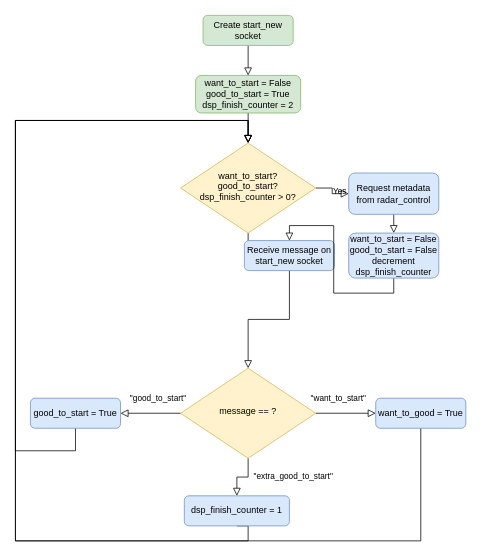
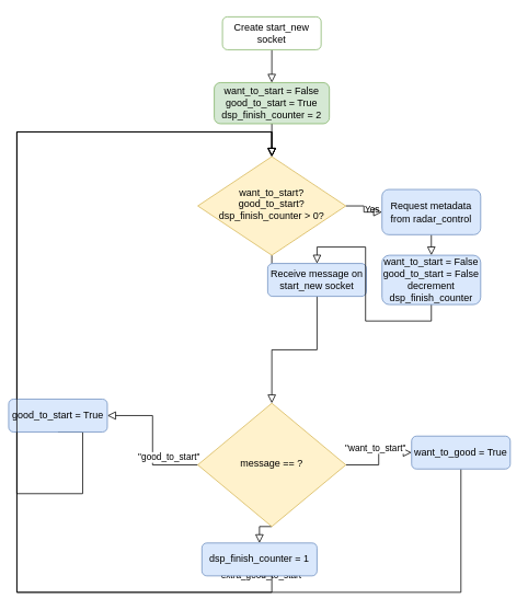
  <mxCell id="0" />
  <mxCell id="1" parent="0" />
  <mxCell id="2" value="" style="rounded=0;html=1;jettySize=auto;orthogonalLoop=1;fontSize=11;endArrow=block;endFill=0;endSize=8;strokeWidth=1;shadow=0;labelBackgroundColor=none;edgeStyle=orthogonalEdgeStyle;entryX=0.5;entryY=0;entryDx=0;entryDy=0;" parent="1" source="3" target="10" edge="1"><mxGeometry relative="1" as="geometry" /></mxCell>
- <mxCell id="3" value="Create start_new socket" style="rounded=1;whiteSpace=wrap;html=1;fontSize=12;glass=0;strokeWidth=1;shadow=0;fillColor=#d5e8d4;strokeColor=#82b366;" parent="1" vertex="1"><mxGeometry x="270" y="20" width="120" height="40" as="geometry" /></mxCell>
+ <mxCell id="3" value="Create start_new socket" style="rounded=1;whiteSpace=wrap;html=1;fontSize=12;glass=0;strokeWidth=1;shadow=0;fillColor=#ffffff;strokeColor=#82b366;" parent="1" vertex="1"><mxGeometry x="270" y="20" width="120" height="40" as="geometry" /></mxCell>
  <mxCell id="4" value="No" style="rounded=0;html=1;jettySize=auto;orthogonalLoop=1;fontSize=11;endArrow=block;endFill=0;endSize=8;strokeWidth=1;shadow=0;labelBackgroundColor=none;edgeStyle=orthogonalEdgeStyle;entryX=0.5;entryY=0;entryDx=0;entryDy=0;" parent="1" source="6" target="8" edge="1"><mxGeometry x="-0.6" y="20" relative="1" as="geometry"><mxPoint as="offset" /><mxPoint x="330" y="400" as="targetPoint" /></mxGeometry></mxCell>
  <mxCell id="5" value="Yes" style="edgeStyle=orthogonalEdgeStyle;rounded=0;html=1;jettySize=auto;orthogonalLoop=1;fontSize=11;endArrow=block;endFill=0;endSize=8;strokeWidth=1;shadow=0;labelBackgroundColor=none;entryX=0;entryY=0.5;entryDx=0;entryDy=0;" parent="1" source="6" target="12" edge="1"><mxGeometry y="10" relative="1" as="geometry"><mxPoint as="offset" /><mxPoint x="480" y="310" as="targetPoint" /></mxGeometry></mxCell>
  <mxCell id="6" value="&lt;div&gt;want_to_start?&lt;/div&gt;&lt;div&gt;good_to_start?&lt;/div&gt;&lt;div&gt;dsp_finish_counter &amp;gt; 0?&lt;br&gt;&lt;/div&gt;" style="rhombus;whiteSpace=wrap;html=1;shadow=0;fontFamily=Helvetica;fontSize=12;align=center;strokeWidth=1;spacing=6;spacingTop=-4;fillColor=#fff2cc;strokeColor=#d6b656;" parent="1" vertex="1"><mxGeometry x="240" y="190" width="180" height="120" as="geometry" /></mxCell>
  <mxCell id="7" style="edgeStyle=orthogonalEdgeStyle;rounded=0;orthogonalLoop=1;jettySize=auto;html=1;exitX=0.5;exitY=1;exitDx=0;exitDy=0;entryX=0.5;entryY=0;entryDx=0;entryDy=0;endArrow=block;endFill=0;endSize=8;" parent="1" source="8" target="18" edge="1"><mxGeometry relative="1" as="geometry" /></mxCell>
  <mxCell id="8" value="Receive message on start_new socket" style="rounded=1;whiteSpace=wrap;html=1;fontSize=12;glass=0;strokeWidth=1;shadow=0;fillColor=#dae8fc;strokeColor=#6c8ebf;" parent="1" vertex="1"><mxGeometry x="325" y="320" width="120" height="40" as="geometry" /></mxCell>
  <mxCell id="9" style="edgeStyle=orthogonalEdgeStyle;rounded=0;orthogonalLoop=1;jettySize=auto;html=1;exitX=0.5;exitY=1;exitDx=0;exitDy=0;entryX=0.5;entryY=0;entryDx=0;entryDy=0;endArrow=block;endFill=0;endSize=8;" parent="1" source="10" target="6" edge="1"><mxGeometry relative="1" as="geometry" /></mxCell>
  <mxCell id="10" value="&lt;div&gt;want_to_start = False&lt;/div&gt;&lt;div&gt;good_to_start = True&lt;/div&gt;&lt;div&gt;dsp_finish_counter = 2&lt;br&gt;&lt;/div&gt;" style="rounded=1;whiteSpace=wrap;html=1;fontSize=12;glass=0;strokeWidth=1;shadow=0;fillColor=#d5e8d4;strokeColor=#82b366;" parent="1" vertex="1"><mxGeometry x="260" y="100" width="140" height="50" as="geometry" /></mxCell>
  <mxCell id="11" style="edgeStyle=orthogonalEdgeStyle;rounded=0;orthogonalLoop=1;jettySize=auto;html=1;exitX=0.5;exitY=1;exitDx=0;exitDy=0;entryX=0.5;entryY=0;entryDx=0;entryDy=0;endArrow=block;endFill=0;endSize=8;" parent="1" source="12" target="14" edge="1"><mxGeometry relative="1" as="geometry" /></mxCell>
  <mxCell id="12" value="Request metadata from radar_control" style="rounded=1;whiteSpace=wrap;html=1;fontSize=12;glass=0;strokeWidth=1;shadow=0;fillColor=#dae8fc;strokeColor=#6c8ebf;" parent="1" vertex="1"><mxGeometry x="464" y="230" width="120" height="55" as="geometry" /></mxCell>
  <mxCell id="13" style="edgeStyle=orthogonalEdgeStyle;rounded=0;orthogonalLoop=1;jettySize=auto;html=1;exitX=0.5;exitY=1;exitDx=0;exitDy=0;entryX=0.5;entryY=0;entryDx=0;entryDy=0;endArrow=block;endFill=0;endSize=8;" parent="1" source="14" target="8" edge="1"><mxGeometry relative="1" as="geometry"><mxPoint x="330" y="400" as="targetPoint" /></mxGeometry></mxCell>
  <mxCell id="14" value="&lt;div&gt;want_to_start = False&lt;/div&gt;&lt;div&gt;good_to_start = False&lt;br&gt;&lt;/div&gt;&lt;div&gt;decrement dsp_finish_counter&lt;/div&gt;" style="rounded=1;whiteSpace=wrap;html=1;fontSize=12;glass=0;strokeWidth=1;shadow=0;fillColor=#dae8fc;strokeColor=#6c8ebf;" parent="1" vertex="1"><mxGeometry x="464" y="310" width="120" height="60" as="geometry" /></mxCell>
  <mxCell id="15" value="&quot;want_to_start&quot;" style="edgeStyle=orthogonalEdgeStyle;rounded=0;orthogonalLoop=1;jettySize=auto;html=1;exitX=1;exitY=0.5;exitDx=0;exitDy=0;entryX=0;entryY=0.5;entryDx=0;entryDy=0;endArrow=block;endFill=0;endSize=8;" parent="1" source="18" target="20" edge="1"><mxGeometry x="-0.25" y="20" relative="1" as="geometry"><mxPoint as="offset" /></mxGeometry></mxCell>
  <mxCell id="16" value="&quot;good_to_start&quot;" style="edgeStyle=orthogonalEdgeStyle;rounded=0;orthogonalLoop=1;jettySize=auto;html=1;exitX=0;exitY=0.5;exitDx=0;exitDy=0;entryX=1;entryY=0.5;entryDx=0;entryDy=0;endArrow=block;endFill=0;endSize=8;" parent="1" source="18" target="22" edge="1"><mxGeometry x="-0.25" y="-20" relative="1" as="geometry"><mxPoint as="offset" /></mxGeometry></mxCell>
  <mxCell id="17" value="&quot;extra_good_to_start&quot;" style="edgeStyle=orthogonalEdgeStyle;rounded=0;orthogonalLoop=1;jettySize=auto;html=1;exitX=0.5;exitY=1;exitDx=0;exitDy=0;entryX=0.5;entryY=0;entryDx=0;entryDy=0;endArrow=block;endFill=0;endSize=8;" parent="1" source="18" target="24" edge="1"><mxGeometry x="-0.25" y="60" relative="1" as="geometry"><mxPoint as="offset" /></mxGeometry></mxCell>
- <mxCell id="18" value="message == ?" style="rhombus;whiteSpace=wrap;html=1;shadow=0;fontFamily=Helvetica;fontSize=12;align=center;strokeWidth=1;spacing=6;spacingTop=-4;fillColor=#fff2cc;strokeColor=#d6b656;" parent="1" vertex="1"><mxGeometry x="240" y="490" width="180" height="120" as="geometry" /></mxCell>
+ <mxCell id="18" value="message == ?" style="rhombus;whiteSpace=wrap;html=1;shadow=0;fontFamily=Helvetica;fontSize=12;align=center;strokeWidth=1;spacing=6;spacingTop=-4;fillColor=#fff2cc;strokeColor=#d6b656;" parent="1" vertex="1"><mxGeometry x="240" y="490" width="180" height="150" as="geometry" /></mxCell>
  <mxCell id="19" style="edgeStyle=orthogonalEdgeStyle;rounded=0;orthogonalLoop=1;jettySize=auto;html=1;exitX=0.5;exitY=1;exitDx=0;exitDy=0;endArrow=block;endFill=0;endSize=8;entryX=0.5;entryY=0;entryDx=0;entryDy=0;" parent="1" source="20" target="6" edge="1"><mxGeometry relative="1" as="geometry"><mxPoint x="30" y="380" as="targetPoint" /><Array as="points"><mxPoint x="560" y="720" /><mxPoint x="20" y="720" /><mxPoint x="20" y="160" /><mxPoint x="330" y="160" /></Array></mxGeometry></mxCell>
  <mxCell id="20" value="want_to_good = True" style="rounded=1;whiteSpace=wrap;html=1;fontSize=12;glass=0;strokeWidth=1;shadow=0;fillColor=#dae8fc;strokeColor=#6c8ebf;" parent="1" vertex="1"><mxGeometry x="500" y="530" width="120" height="40" as="geometry" /></mxCell>
  <mxCell id="21" style="edgeStyle=orthogonalEdgeStyle;rounded=0;orthogonalLoop=1;jettySize=auto;html=1;exitX=0.5;exitY=1;exitDx=0;exitDy=0;endArrow=block;endFill=0;endSize=8;entryX=0.5;entryY=0;entryDx=0;entryDy=0;" parent="1" source="22" target="6" edge="1"><mxGeometry relative="1" as="geometry"><mxPoint x="-10" y="290" as="targetPoint" /><Array as="points"><mxPoint x="100" y="600" /><mxPoint x="20" y="600" /><mxPoint x="20" y="160" /><mxPoint x="330" y="160" /></Array></mxGeometry></mxCell>
- <mxCell id="22" value="good_to_start = True" style="rounded=1;whiteSpace=wrap;html=1;fontSize=12;glass=0;strokeWidth=1;shadow=0;fillColor=#dae8fc;strokeColor=#6c8ebf;" parent="1" vertex="1"><mxGeometry x="40" y="530" width="120" height="40" as="geometry" /></mxCell>
+ <mxCell id="22" value="good_to_start = True" style="rounded=1;whiteSpace=wrap;html=1;fontSize=12;glass=0;strokeWidth=1;shadow=0;fillColor=#dae8fc;strokeColor=#6c8ebf;" parent="1" vertex="1"><mxGeometry x="10" y="485" width="120" height="40" as="geometry" /></mxCell>
  <mxCell id="23" style="edgeStyle=orthogonalEdgeStyle;rounded=0;orthogonalLoop=1;jettySize=auto;html=1;exitX=0.5;exitY=1;exitDx=0;exitDy=0;entryX=0.5;entryY=0;entryDx=0;entryDy=0;endArrow=block;endFill=0;endSize=8;" parent="1" source="24" target="6" edge="1"><mxGeometry relative="1" as="geometry"><Array as="points"><mxPoint x="330" y="720" /><mxPoint x="20" y="720" /><mxPoint x="20" y="160" /><mxPoint x="330" y="160" /></Array></mxGeometry></mxCell>
  <mxCell id="24" value="dsp_finish_counter = 1" style="rounded=1;whiteSpace=wrap;html=1;fontSize=12;glass=0;strokeWidth=1;shadow=0;fillColor=#dae8fc;strokeColor=#6c8ebf;" parent="1" vertex="1"><mxGeometry x="245" y="660" width="140" height="40" as="geometry" /></mxCell>
